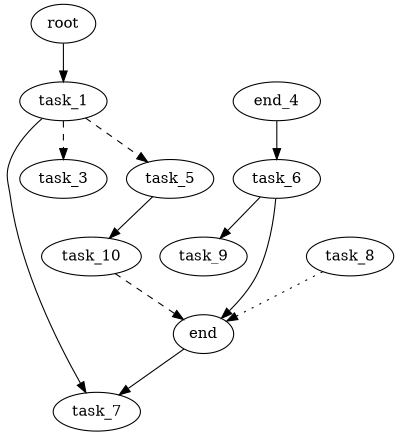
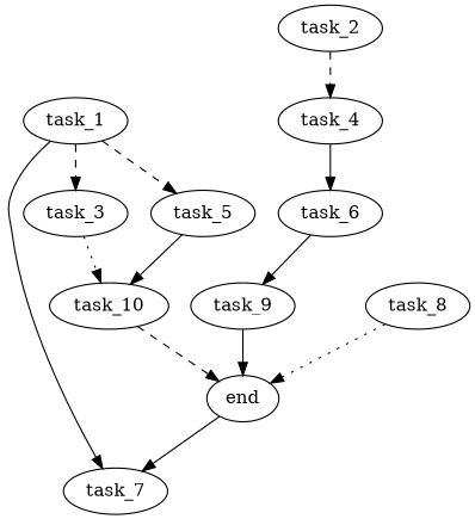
  digraph {
    edge [style=solid]
-   root
    task_1
    task_5
    task_7
    task_3
-   task_4 [label=end_4]
+   task_2
+   task_4
    task_10
    task_6
    end
    task_9
    task_8
-   root -> task_1
    task_1 -> task_5 [style=dashed]
    task_1 -> task_7
    task_1 -> task_3 [style=dashed]
    task_5 -> task_10
+   task_3 -> task_10 [style=dotted]
+   task_2 -> task_4 [style=dashed]
    task_4 -> task_6
    task_10 -> end [style=dashed]
    task_6 -> task_9
    end -> task_7
-   task_6 -> end
+   task_9 -> end
    task_8 -> end [style=dotted]
  }
